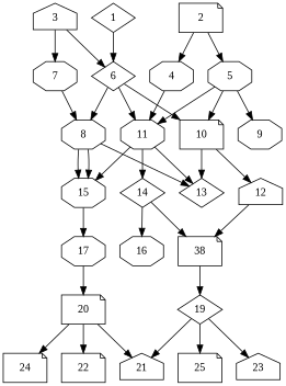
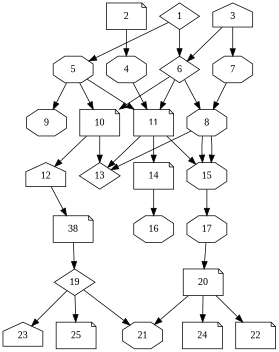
  digraph {
    fontname="Liberation Serif"
    node [alpha=0.10 fontname="Liberation Serif" shape=octagon]
    edge [fontname="Liberation Serif"]
    1 [alpha=0.01 expect_size=35355648 shape=diamond]
    5 [expect_size=42292224]
    6 [alpha=0.01 expect_size=37687296 shape=diamond]
-   11 [alpha=0.12 expect_size=9783296]
+   11 [alpha=0.12 expect_size=9783296 shape=note]
    9 [expect_size=29500416]
    10 [alpha=0.11 expect_size=13606912 shape=note]
    8 [alpha=0.19 expect_size=18026496]
    13 [alpha=0.18 expect_size=41098240 shape=diamond]
    15 [alpha=0.19 expect_size=39822336]
-   14 [alpha=0.09 expect_size=45797376 shape=diamond]
+   14 [alpha=0.09 expect_size=45797376 shape=note]
    12 [alpha=0.12 expect_size=11208704 shape=house]
    2 [alpha=0.13 expect_size=23066624 shape=note]
    4 [alpha=0.17 expect_size=32931840]
    3 [alpha=0.02 expect_size=11516928 shape=house]
    7 [alpha=0.08 expect_size=51394560]
    17 [expect_size=18634752]
    n17 [alpha=0.12 expect_size=38303744 label=38 shape=note]
    16 [expect_size=16364544]
    20 [alpha=0.07 expect_size=11028480 shape=note]
    19 [alpha=0.04 expect_size=35742720 shape=diamond]
-   21 [alpha=0.02 expect_size=35846144 shape=house]
+   21 [alpha=0.02 expect_size=35846144]
    23 [alpha=0.09 expect_size=44778496 shape=house]
    25 [alpha=0.19 expect_size=14604288 shape=note]
    22 [alpha=0.04 expect_size=16330752 shape=note]
    24 [alpha=0.06 expect_size=40549376 shape=note]
-   2 -> 5
+   1 -> 5
    1 -> 6
    5 -> 11
    5 -> 9
    5 -> 10
    6 -> 11
    6 -> 10
    6 -> 8
    11 -> 13
    11 -> 15
    11 -> 14
    10 -> 13
    10 -> 12
    8 -> 13
    8 -> 15
    8 -> 15
    15 -> 17
-   14 -> n17
    14 -> 16
    12 -> n17
    2 -> 4
    4 -> 11
    3 -> 6
    3 -> 7
    7 -> 8
    17 -> 20
    n17 -> 19
    20 -> 21
    20 -> 22
    20 -> 24
    19 -> 21
    19 -> 23
    19 -> 25
  }
